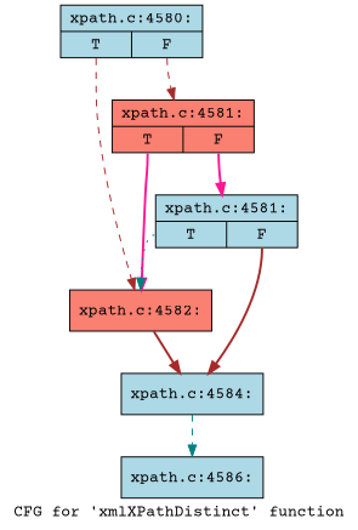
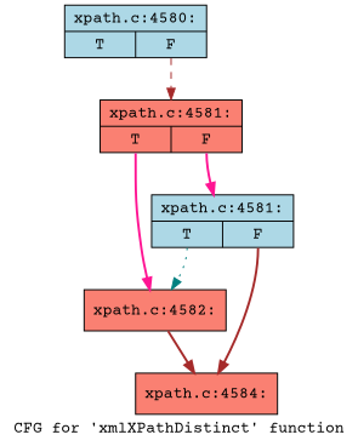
  digraph {
    fontname="Courier Prime"
    label="CFG for 'xmlXPathDistinct' function"
    node [fillcolor=lightblue fontname="Courier Prime" shape=record style=filled]
    edge [color=brown fontname="Courier Prime" style=bold tailport=s0]
    n1 [label="{xpath.c:4580:|{<s0>T|<s1>F}}"]
    n2 [fillcolor=salmon label="{xpath.c:4582:}"]
    n3 [fillcolor=salmon label="{xpath.c:4581:|{<s0>T|<s1>F}}"]
-   n4 [label="{xpath.c:4584:}"]
+   n4 [fillcolor=salmon label="{xpath.c:4584:}"]
    n5 [label="{xpath.c:4581:|{<s0>T|<s1>F}}"]
-   n6 [label="{xpath.c:4586:}"]
-   n1 -> n2 [style=dashed]
    n1 -> n3 [style=dashed tailport=s1]
    n2 -> n4
    n3 -> n2 [color=deeppink]
    n3 -> n5 [color=deeppink tailport=s1]
-   n4 -> n6 [color=teal style=dashed]
    n5 -> n2 [color=teal style=dotted]
    n5 -> n4 [tailport=s1]
  }
